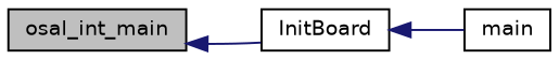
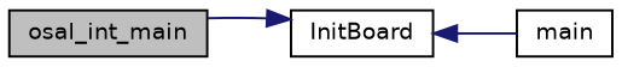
  digraph {
    rankdir=LR
    node [color=black fillcolor=white fontname=Helvetica fontsize=10 shape=record style=filled]
    edge [color=midnightblue dir=back fontname=Helvetica fontsize=10 labelfontname=Helvetica labelfontsize=10 style=solid]
    n1 [fillcolor=grey75 fontcolor=black height=0.2 label=osal_int_main width=0.4]
    n2 [height=0.2 label=InitBoard width=0.4]
    n3 [height=0.2 label=main width=0.4]
-   n1 -> n2
+   n2 -> n1
    n2 -> n3
  }
